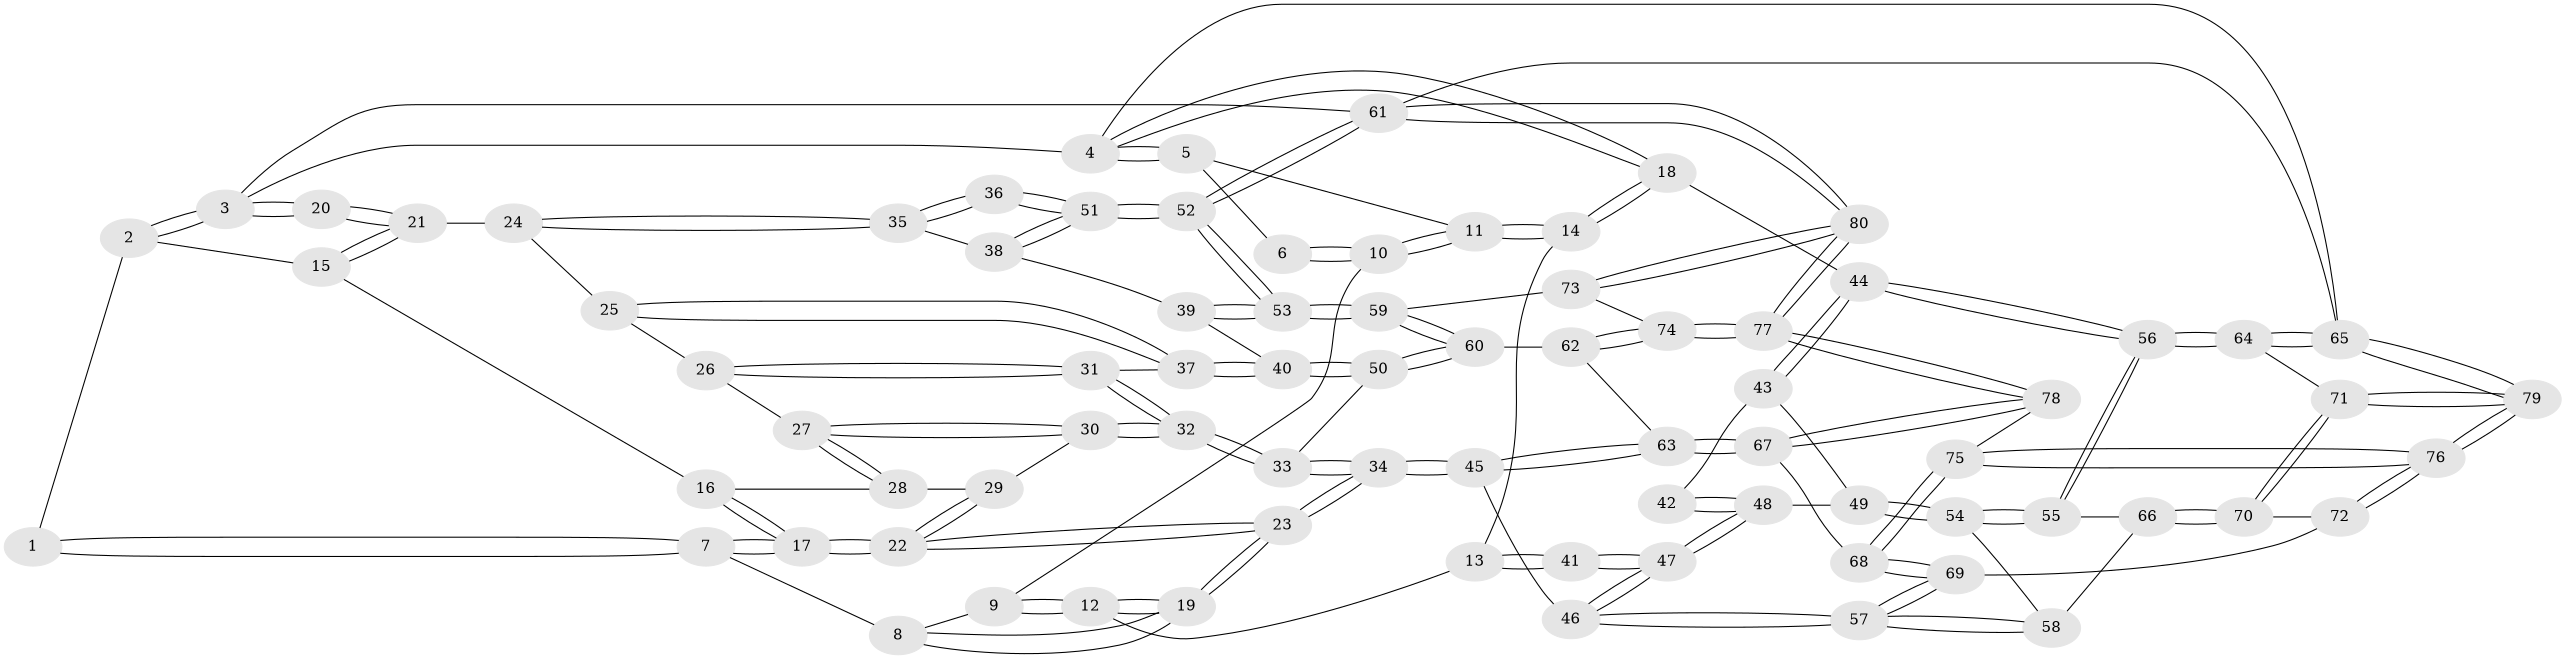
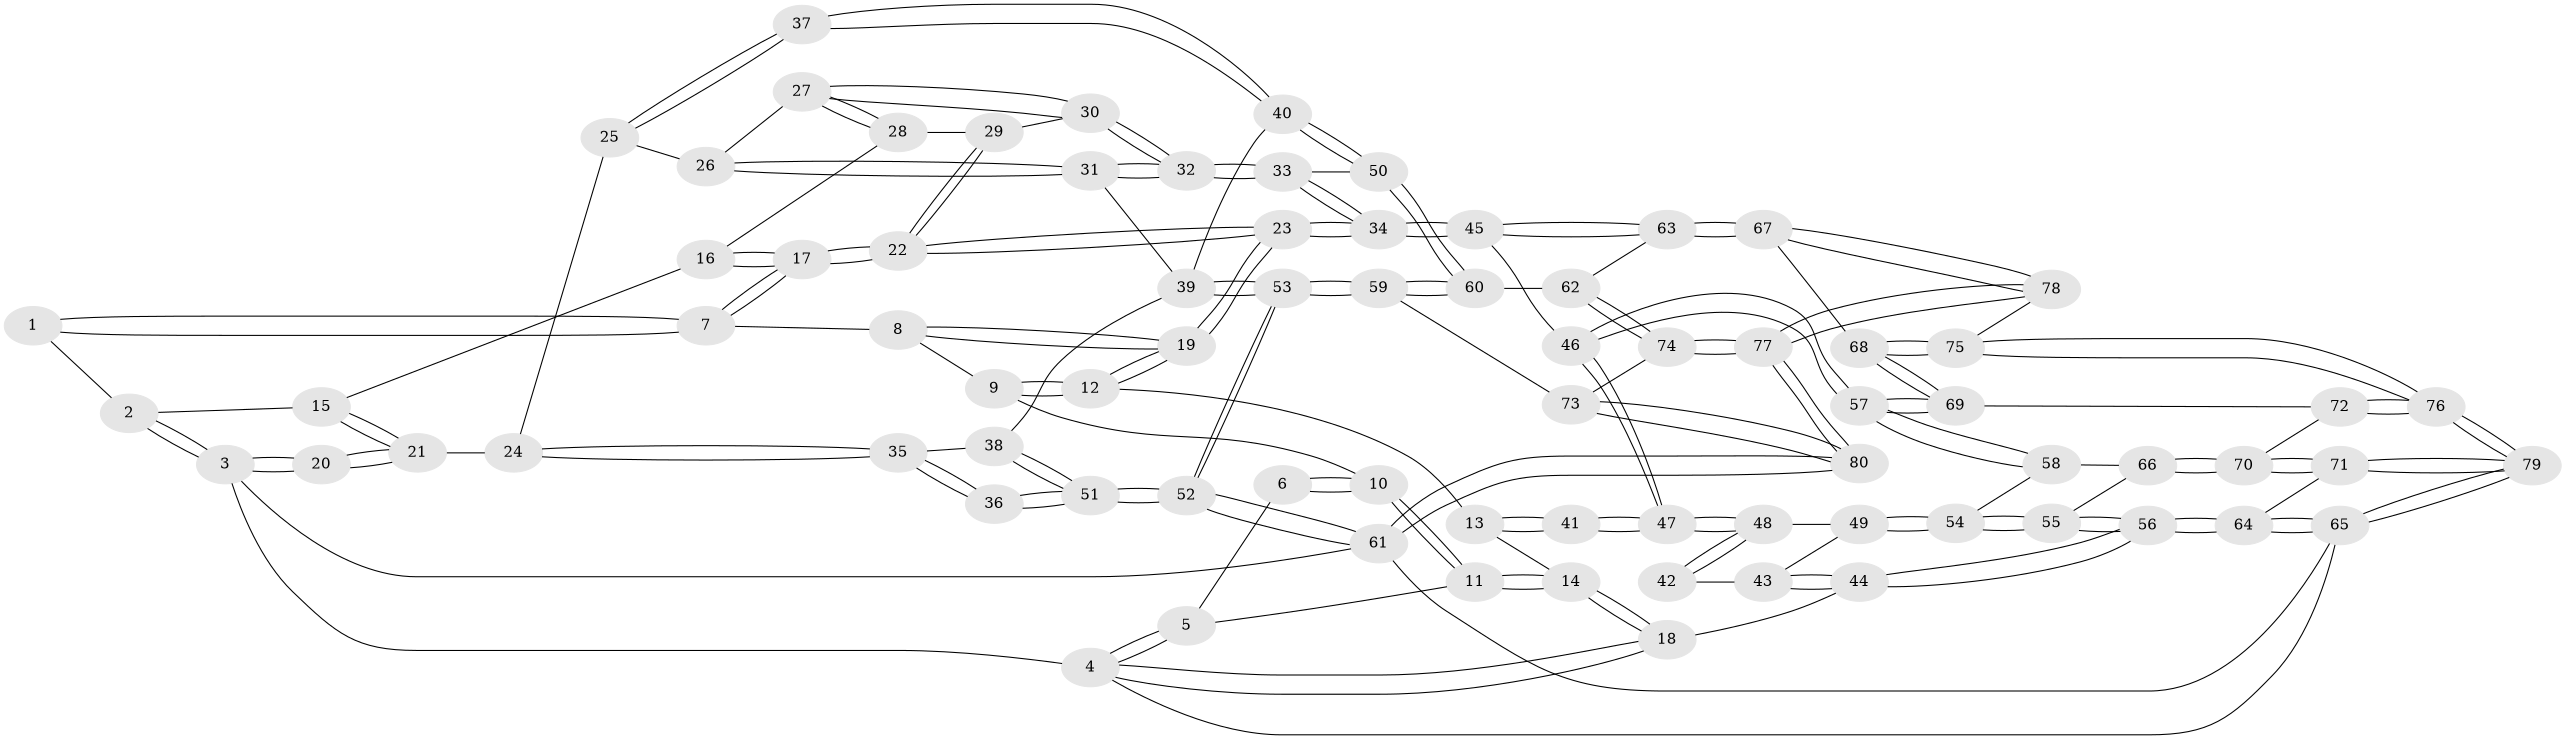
  graph {
    rankdir=LR
    node [color=gray90 style=filled]
    1
    2
    7
    3
    15
    8
    17
    4
    20
    61
    16
    21
    5
    18
    65
    80
    6
    11
    44
    79
    10
    14
    9
    19
    22
    12
    23
    13
    41
    47
    28
    24
    29
    56
    34
    36
    51
    25
    35
    30
    45
    26
    37
    38
    27
    31
    40
    32
    33
    50
    60
    46
    63
    39
    52
    53
    59
    42
    43
    48
    49
    54
    64
    57
    67
    58
    69
    55
    62
    73
    66
    70
    71
    72
    74
    77
    68
    78
    75
    76
    1 -- 2
    1 -- 7
    1 -- 7
    2 -- 3
    2 -- 3
    2 -- 15
    7 -- 8
    7 -- 17
    7 -- 17
    3 -- 4
    3 -- 20
    3 -- 20
    3 -- 61
    15 -- 16
    15 -- 21
    15 -- 21
    8 -- 9
    8 -- 19
    8 -- 19
    17 -- 22
    17 -- 22
    4 -- 5
    4 -- 5
    4 -- 18
    4 -- 18
    4 -- 65
    20 -- 21
    20 -- 21
    61 -- 65
    61 -- 80
    61 -- 80
    16 -- 17
    16 -- 17
    16 -- 28
    21 -- 24
    5 -- 6
    5 -- 11
    18 -- 44
    65 -- 79
    65 -- 79
    6 -- 10
    6 -- 10
    11 -- 14
    11 -- 14
    44 -- 56
    44 -- 56
    10 -- 11
    10 -- 11
    14 -- 18
    14 -- 18
    9 -- 10
    9 -- 12
    9 -- 12
    19 -- 23
    19 -- 23
    22 -- 23
    22 -- 23
    22 -- 29
    22 -- 29
    12 -- 19
    12 -- 19
    12 -- 13
    23 -- 34
    23 -- 34
    13 -- 14
    13 -- 41
    13 -- 41
    41 -- 47
    41 -- 47
    47 -- 48
    47 -- 48
    28 -- 29
    24 -- 25
    24 -- 35
    24 -- 35
    29 -- 30
    56 -- 64
    56 -- 64
    34 -- 45
    34 -- 45
    36 -- 51
    36 -- 51
    51 -- 52
    51 -- 52
    25 -- 26
    25 -- 37
    25 -- 37
    35 -- 36
    35 -- 36
    35 -- 38
    30 -- 32
    30 -- 32
    45 -- 46
    45 -- 63
    45 -- 63
    26 -- 27
    26 -- 31
    26 -- 31
    37 -- 40
    37 -- 40
    38 -- 51
    38 -- 51
    38 -- 39
    27 -- 28
    27 -- 28
    27 -- 30
    27 -- 30
-   31 -- 37
+   31 -- 39
    31 -- 32
    31 -- 32
    40 -- 50
    40 -- 50
    32 -- 33
    32 -- 33
    33 -- 34
    33 -- 34
    33 -- 50
    50 -- 60
    50 -- 60
    60 -- 62
    46 -- 47
    46 -- 47
    46 -- 57
    46 -- 57
    63 -- 67
    63 -- 67
    39 -- 40
    39 -- 53
    39 -- 53
    52 -- 61
    52 -- 61
    52 -- 53
    52 -- 53
    53 -- 59
    53 -- 59
    59 -- 60
    59 -- 60
    59 -- 73
    42 -- 43
    42 -- 48
    42 -- 48
    43 -- 44
    43 -- 44
    43 -- 49
    48 -- 49
    49 -- 54
    49 -- 54
    54 -- 58
    54 -- 55
    54 -- 55
    64 -- 65
    64 -- 65
    64 -- 71
    57 -- 58
    57 -- 58
    57 -- 69
    57 -- 69
    67 -- 68
    67 -- 78
    67 -- 78
    58 -- 66
    69 -- 72
    55 -- 56
    55 -- 56
    55 -- 66
    62 -- 63
    62 -- 74
    62 -- 74
    73 -- 80
    73 -- 80
    73 -- 74
    66 -- 70
    66 -- 70
    70 -- 71
    70 -- 71
    70 -- 72
    71 -- 79
    71 -- 79
    72 -- 76
    72 -- 76
    74 -- 77
    74 -- 77
    77 -- 80
    77 -- 80
    77 -- 78
    77 -- 78
    68 -- 69
    68 -- 69
    68 -- 75
    68 -- 75
    75 -- 78
    75 -- 76
    75 -- 76
    76 -- 79
    76 -- 79
  }
